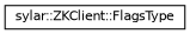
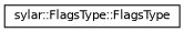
  digraph {
    rankdir=LR
    fontname="DejaVu Sans"
-   n1 [color=black fillcolor=white fontname="DejaVu Sans" fontsize=10 height=0.2 label="sylar::ZKClient::FlagsType" shape=record style=filled width=0.4]
+   n1 [color=black fillcolor=white fontname="DejaVu Sans" fontsize=10 height=0.2 label="sylar::FlagsType::FlagsType" shape=record style=filled width=0.4]
  }
